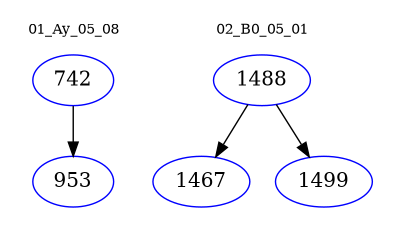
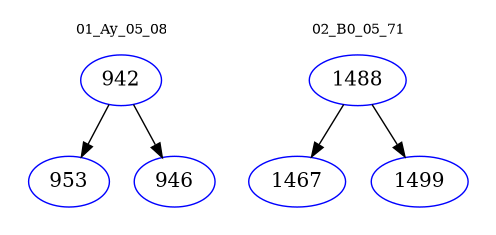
  digraph {
    node [color=blue]
    edge [color=black]
-   n1 [label=742]
+   n1 [label=942]
    n2 [label=953]
+   n3 [label=946]
    n4 [label=1488]
    n5 [label=1467]
    n6 [label=1499]
    subgraph cluster_1 {
      color=white
      fontsize=10
      label="01_Ay_05_08"
      n1
      n2
+     n3
    }
    subgraph cluster_2 {
      color=white
      fontsize=10
-     label="02_B0_05_01"
+     label="02_B0_05_71"
      n4
      n5
      n6
    }
    n1 -> n2
+   n1 -> n3
    n4 -> n5
    n4 -> n6
  }
